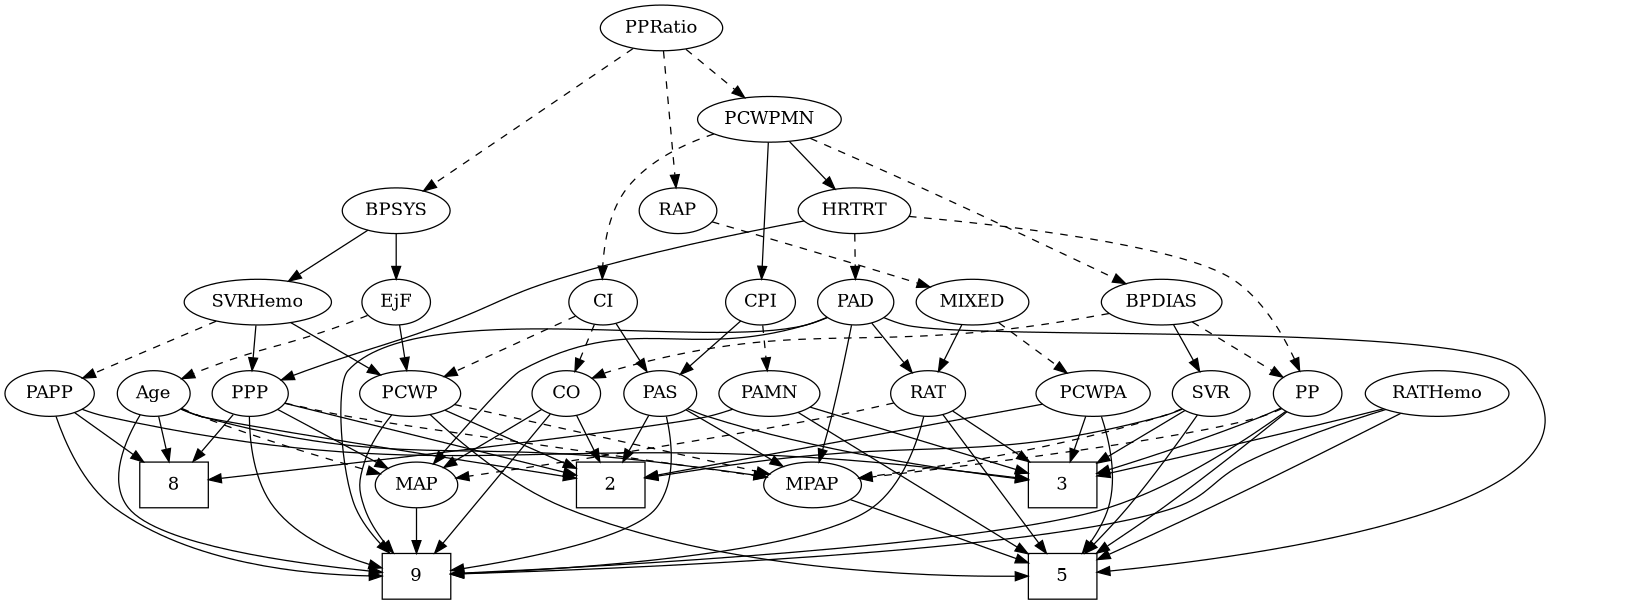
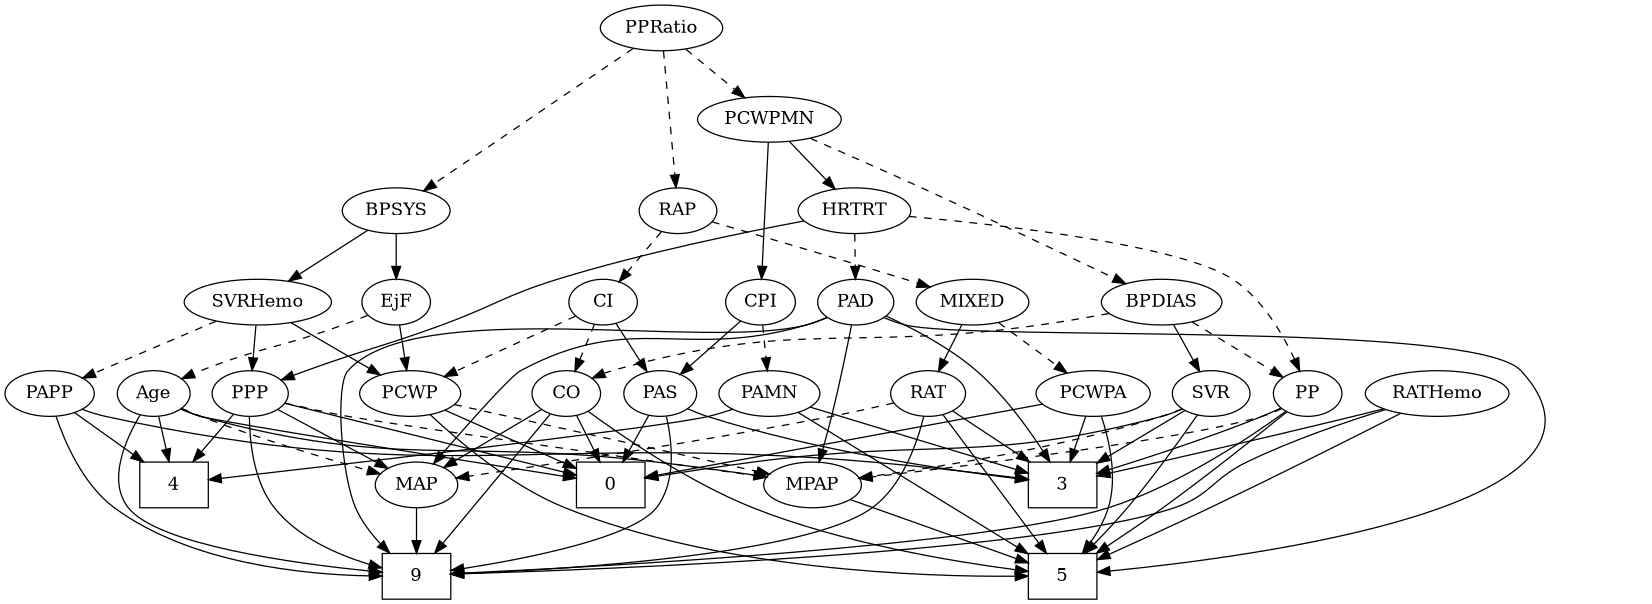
  strict digraph {
    edge [style=solid]
    n1 [height=0.5 label=9 shape=box width=0.75]
-   2 [height=0.5 shape=box width=0.75]
+   2 [height=0.5 shape=box width=0.75 label=0]
    3 [height=0.5 shape=box width=0.75]
-   4 [height=0.5 shape=box width=0.75 label=8]
+   4 [height=0.5 shape=box width=0.75]
    5 [height=0.5 shape=box width=0.75]
    Age [height=0.5 width=0.75]
    MPAP [height=0.5 width=0.97491]
    MAP [height=0.5 width=0.84854]
    EjF [height=0.5 width=0.75]
    PCWP [height=0.5 width=0.97491]
    RAP [height=0.5 width=0.77632]
    MIXED [height=0.5 width=1.1193]
    CI [height=0.5 width=0.75]
    RAT [height=0.5 width=0.75827]
    PCWPA [height=0.5 width=1.1555]
    CO [height=0.5 width=0.75]
    PAS [height=0.5 width=0.75]
    RATHemo [height=0.5 width=1.3721]
    PPP [height=0.5 width=0.75]
    BPSYS [height=0.5 width=1.0471]
    SVRHemo [height=0.5 width=1.3902]
    PAPP [height=0.5 width=0.88464]
    PAD [height=0.5 width=0.79437]
    PAMN [height=0.5 width=1.011]
    CPI [height=0.5 width=0.75]
    SVR [height=0.5 width=0.77632]
    PCWPMN [height=0.5 width=1.3902]
    BPDIAS [height=0.5 width=1.1735]
    HRTRT [height=0.5 width=1.1013]
    PP [height=0.5 width=0.75]
    PPRatio [height=0.5 width=1.1013]
    Age -> n1
    Age -> 2
    Age -> 4
    Age -> MPAP
    Age -> MAP [style=dashed]
    MPAP -> 5
    MAP -> n1
    EjF -> Age [style=dashed]
    EjF -> PCWP
-   PCWP -> n1
    PCWP -> 2
    PCWP -> 5
    PCWP -> MPAP [style=dashed]
    RAP -> MIXED [style=dashed]
-   PCWPMN -> CI [style=dashed]
+   RAP -> CI [style=dashed]
    MIXED -> RAT
    MIXED -> PCWPA [style=dashed]
    CI -> PCWP [style=dashed]
    CI -> CO [style=dashed]
    CI -> PAS
    RAT -> n1
    RAT -> 3
    RAT -> 5
    RAT -> MAP [style=dashed]
    PCWPA -> 2
    PCWPA -> 3
    PCWPA -> 5
    CO -> n1
    CO -> 2
+   CO -> 5
    CO -> MAP
    PAS -> n1
    PAS -> 2
    PAS -> 3
-   PAS -> MPAP
    RATHemo -> n1
    RATHemo -> 3
    RATHemo -> 5
    PPP -> n1
    PPP -> 2
    PPP -> 4
    PPP -> MPAP [style=dashed]
    PPP -> MAP
    BPSYS -> EjF
    BPSYS -> SVRHemo
    SVRHemo -> PCWP
    SVRHemo -> PPP
    SVRHemo -> PAPP [style=dashed]
    PAPP -> n1
    PAPP -> 3
    PAPP -> 4
    PAD -> n1
-   PAD -> RAT
+   PAD -> 3
    PAD -> 5
    PAD -> MPAP
    PAD -> MAP
    PAMN -> 3
    PAMN -> 4
    PAMN -> 5
    CPI -> PAS
    CPI -> PAMN [style=dashed]
    SVR -> 2
    SVR -> 3
    SVR -> 5
    SVR -> MPAP [style=dashed]
    PCWPMN -> CPI
    PCWPMN -> BPDIAS [style=dashed]
    PCWPMN -> HRTRT
    BPDIAS -> CO [style=dashed]
    BPDIAS -> SVR
    BPDIAS -> PP [style=dashed]
    HRTRT -> PPP
    HRTRT -> PAD [style=dashed]
    HRTRT -> PP [style=dashed]
    PP -> n1
    PP -> 3
    PP -> 5
    PP -> MPAP [style=dashed]
    PPRatio -> RAP [style=dashed]
    PPRatio -> BPSYS [style=dashed]
    PPRatio -> PCWPMN [style=dashed]
  }
